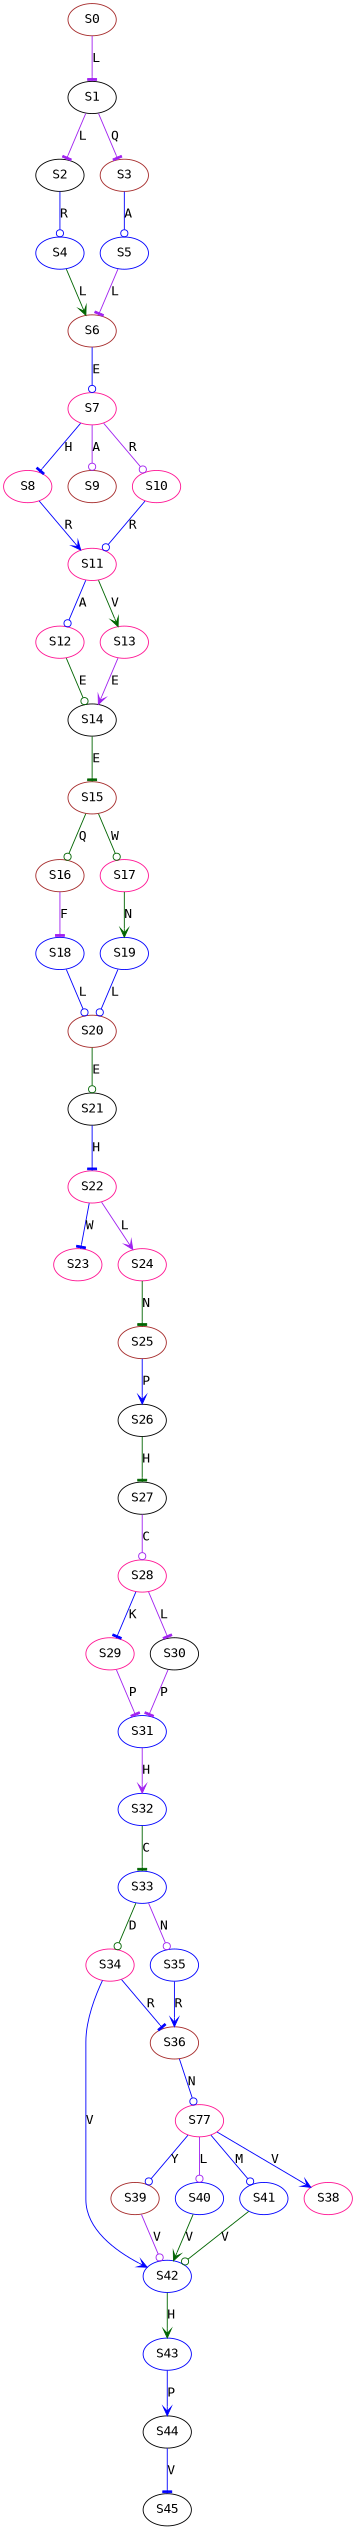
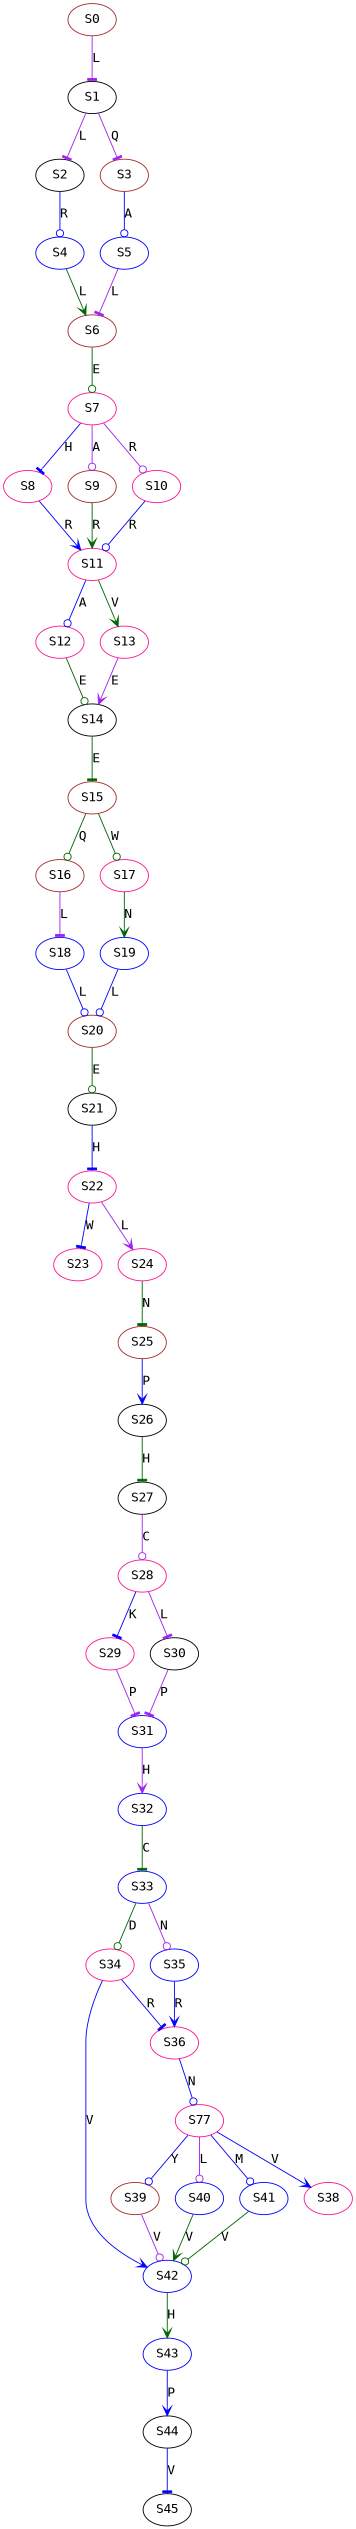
  strict digraph {
    fontname="DejaVu Sans Mono"
    node [color=deeppink fontname="DejaVu Sans Mono"]
    edge [arrowhead=odot color=blue fontname="DejaVu Sans Mono"]
    S0 [color=brown]
    S1 [color=black]
    S2 [color=black]
    S3 [color=brown]
    S4 [color=blue]
    S5 [color=blue]
    S6 [color=brown]
    S7
    S8
    S9 [color=brown]
    S10
    S11
    S12
    S13
    S14 [color=black]
    S15 [color=brown]
    S16 [color=brown]
    S17
    S18 [color=blue]
    S19 [color=blue]
    S20 [color=brown]
    S21 [color=black]
    S22
    S23
    S24
    S25 [color=brown]
    S26 [color=black]
    S27 [color=black]
    S28
    S29
    S30 [color=black]
    S31 [color=blue]
    S32 [color=blue]
    S33 [color=blue]
    S34
    S35 [color=blue]
-   S36 [color=brown]
+   S36
    S42 [color=blue]
    n39 [label=S77]
    S38
    S39 [color=brown]
    S40 [color=blue]
    S41 [color=blue]
    S43 [color=blue]
    S44 [color=black]
    S45 [color=black]
    S0 -> S1 [arrowhead=tee color=purple label=L]
    S1 -> S2 [arrowhead=tee color=purple label=L]
    S1 -> S3 [arrowhead=tee color=purple label=Q]
    S2 -> S4 [label=R]
    S3 -> S5 [label=A]
    S4 -> S6 [arrowhead=vee color=darkgreen label=L]
    S5 -> S6 [arrowhead=tee color=purple label=L]
-   S6 -> S7 [label=E]
+   S6 -> S7 [color=darkgreen label=E]
    S7 -> S8 [arrowhead=tee label=H]
    S7 -> S9 [color=purple label=A]
    S7 -> S10 [color=purple label=R]
    S8 -> S11 [arrowhead=vee label=R]
+   S9 -> S11 [arrowhead=vee color=darkgreen label=R]
    S10 -> S11 [label=R]
    S11 -> S12 [label=A]
    S11 -> S13 [arrowhead=vee color=darkgreen label=V]
    S12 -> S14 [color=darkgreen label=E]
    S13 -> S14 [arrowhead=vee color=purple label=E]
    S14 -> S15 [arrowhead=tee color=darkgreen label=E]
    S15 -> S16 [color=darkgreen label=Q]
    S15 -> S17 [color=darkgreen label=W]
-   S16 -> S18 [arrowhead=tee color=purple label=F]
+   S16 -> S18 [arrowhead=tee color=purple label=L]
    S17 -> S19 [arrowhead=vee color=darkgreen label=N]
    S18 -> S20 [label=L]
    S19 -> S20 [label=L]
    S20 -> S21 [color=darkgreen label=E]
    S21 -> S22 [arrowhead=tee label=H]
    S22 -> S23 [arrowhead=tee label=W]
    S22 -> S24 [arrowhead=vee color=purple label=L]
    S24 -> S25 [arrowhead=tee color=darkgreen label=N]
    S25 -> S26 [arrowhead=vee label=P]
    S26 -> S27 [arrowhead=tee color=darkgreen label=H]
    S27 -> S28 [color=purple label=C]
    S28 -> S29 [arrowhead=tee label=K]
    S28 -> S30 [arrowhead=tee color=purple label=L]
    S29 -> S31 [arrowhead=tee color=purple label=P]
    S30 -> S31 [arrowhead=tee color=purple label=P]
    S31 -> S32 [arrowhead=vee color=purple label=H]
    S32 -> S33 [arrowhead=tee color=darkgreen label=C]
    S33 -> S34 [color=darkgreen label=D]
    S33 -> S35 [color=purple label=N]
    S34 -> S36 [arrowhead=tee label=R]
    S34 -> S42 [arrowhead=vee label=V]
    S35 -> S36 [arrowhead=vee label=R]
    S36 -> n39 [label=N]
    S42 -> S43 [arrowhead=vee color=darkgreen label=H]
    n39 -> S38 [arrowhead=vee label=V]
    n39 -> S39 [label=Y]
    n39 -> S40 [color=purple label=L]
    n39 -> S41 [label=M]
    S39 -> S42 [color=purple label=V]
    S40 -> S42 [arrowhead=vee color=darkgreen label=V]
    S41 -> S42 [color=darkgreen label=V]
    S43 -> S44 [arrowhead=vee label=P]
    S44 -> S45 [arrowhead=tee label=V]
  }
